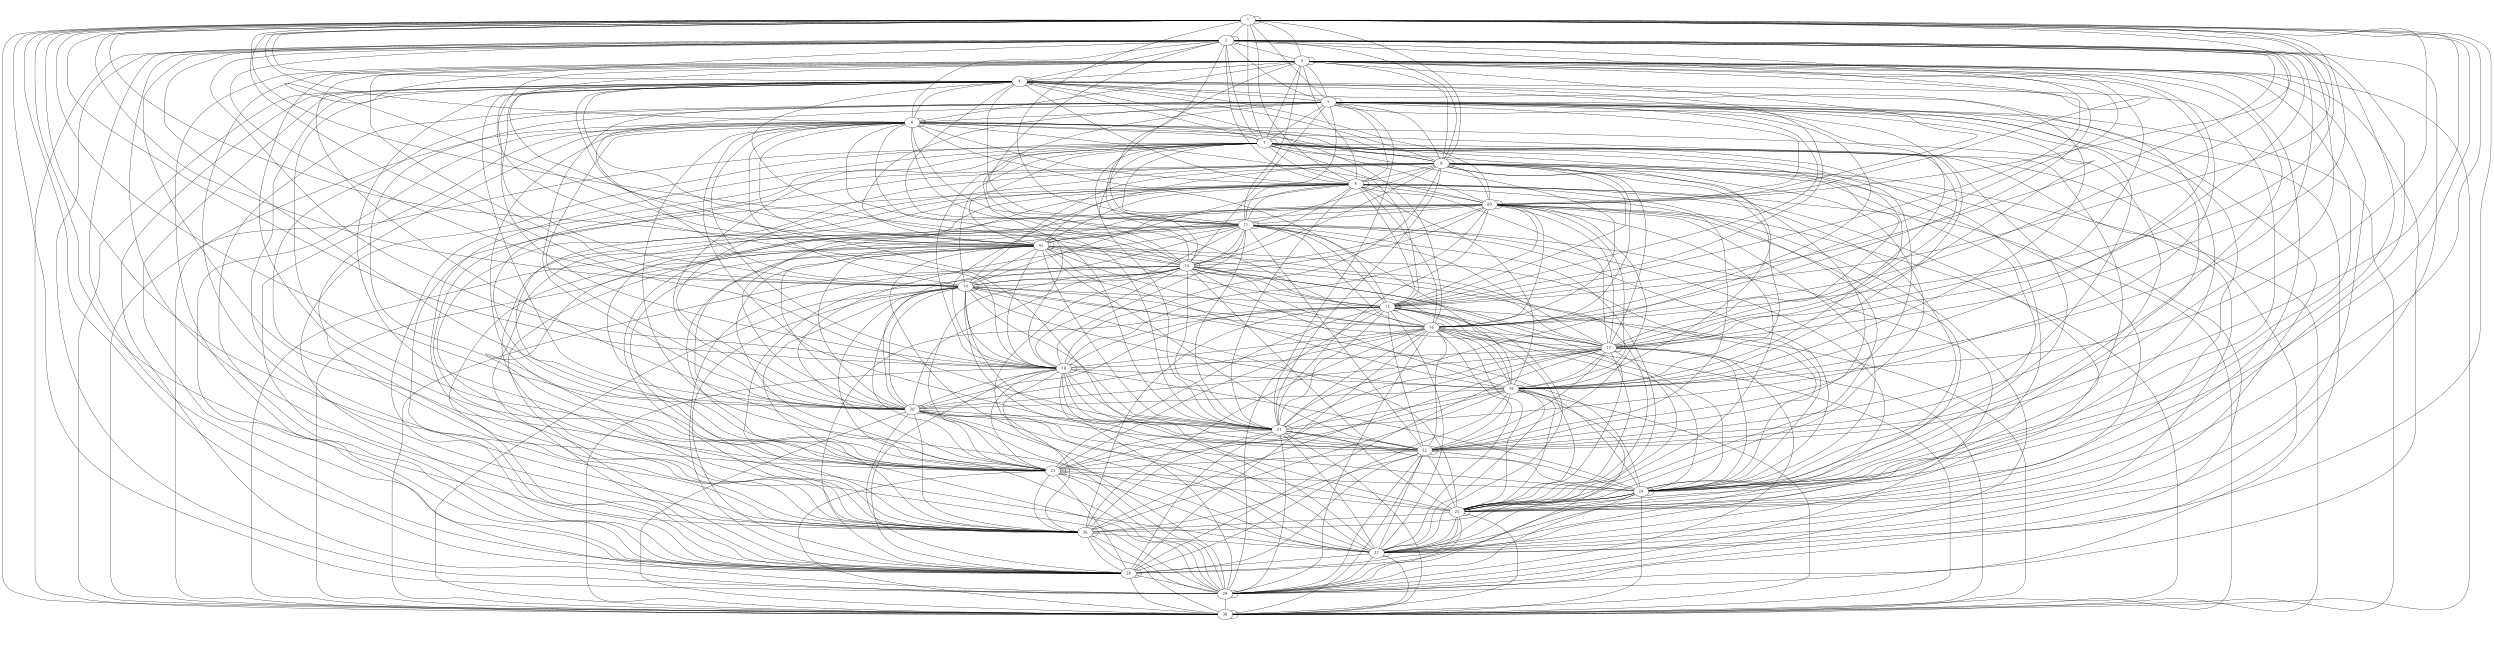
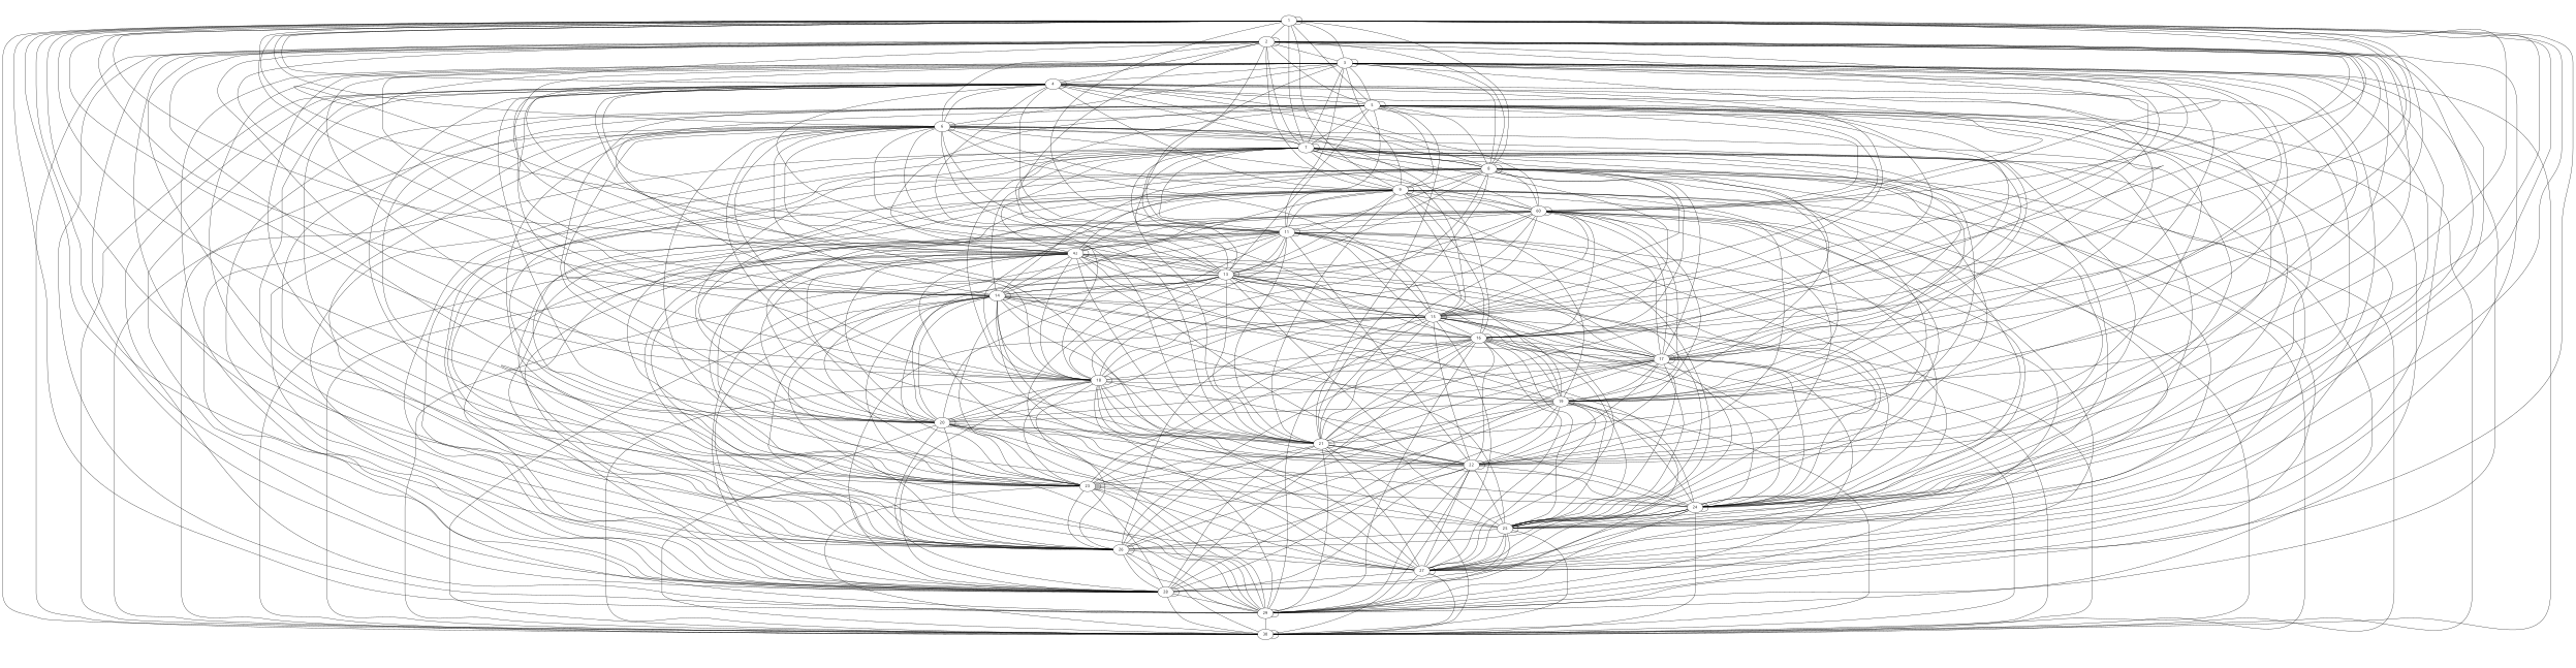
  graph {
    fontname=Ubuntu
    node [fontname=Ubuntu]
    edge [fontname=Ubuntu weight=108.0]
    1
    2
    3
    4
    5
    6
    7
    8
    9
    n10 [label=60]
    11
    n12 [label=42]
    13
    14
    15
    16
    17
    18
    19
    20
    21
    22
    23
    24
    25
    26
    27
    28
    29
    30
    1 -- 1 [weight=13.598434005136]
    1 -- 2 [weight=24.587387936]
    1 -- 3 [weight=5.391714761]
    1 -- 4 [weight=9.322699]
    1 -- 5 [weight=8.298019]
    1 -- 6 [weight=11.2603]
    1 -- 7 [weight=14.53413]
    1 -- 8 [weight=13.618054]
    1 -- 9 [weight=17.42282]
    1 -- n10 [weight=21.56454]
    1 -- 11 [weight=5.1390767]
    1 -- n12 [weight=7.646235]
    1 -- 13 [weight=5.9857684]
    1 -- 14 [weight=8.151683]
    1 -- 15 [weight=10.486686]
    1 -- 16 [weight=10.36001]
    1 -- 17 [weight=12.967632]
    1 -- 18 [weight=15.7596112]
    1 -- 19 [weight=4.34066354]
    1 -- 20 [weight=6.1131552]
    1 -- 21 [weight=6.56149]
    1 -- 22 [weight=6.82812]
    1 -- 23 [weight=6.746187]
    1 -- 24 [weight=6.76651]
    1 -- 25 [weight=7.4340377]
    1 -- 26 [weight=7.9024678]
    1 -- 27 [weight=7.88101]
    1 -- 28 [weight=7.639877]
    1 -- 29 [weight=7.72638]
    1 -- 30 [weight=9.394197]
    2 -- 2 [weight=54.41776311]
    2 -- 3 [weight=75.6400937]
    2 -- 4 [weight=18.211153]
    2 -- 5 [weight=25.15483]
    2 -- 6 [weight=24.3845]
    2 -- 7 [weight=29.60125]
    2 -- 8 [weight=35.12111]
    2 -- 9 [weight=34.97081]
    2 -- n10 [weight=40.96296]
    2 -- 11 [weight=47.28636]
    2 -- n12 [weight=15.03527]
    2 -- 13 [weight=18.82855]
    2 -- 14 [weight=16.345845]
    2 -- 15 [weight=19.76949]
    2 -- 16 [weight=23.33788]
    2 -- 17 [weight=23.81364]
    2 -- 18 [weight=27.62967]
    2 -- 19 [weight=31.625]
    2 -- 20 [weight=11.871718]
    2 -- 21 [weight=12.79977]
    2 -- 22 [weight=13.5755]
    2 -- 23 [weight=14.62]
    2 -- 24 [weight=16.486305]
    2 -- 25 [weight=15.63999]
    2 -- 26 [weight=16.1992]
    2 -- 27 [weight=17.0844]
    2 -- 28 [weight=18.168837]
    2 -- 29 [weight=20.29239]
    2 -- 30 [weight=17.96439]
    3 -- 3 [weight=122.4543538]
    3 -- 4 [weight=153.896198]
    3 -- 5 [weight=37.93058]
    3 -- 6 [weight=47.88778]
    3 -- 7 [weight=47.4453]
    3 -- 8 [weight=54.93554]
    3 -- 9 [weight=62.708]
    3 -- n10 [weight=63.42331]
    3 -- 11 [weight=71.62]
    3 -- n12 [weight=80.1436]
    3 -- 13 [weight=28.447641]
    3 -- 14 [weight=33.493]
    3 -- 15 [weight=30.20264]
    3 -- 16 [weight=34.856]
    3 -- 17 [weight=39.8]
    3 -- 18 [weight=40.735]
    3 -- 19 [weight=45.8031]
    3 -- 20 [weight=50.91315]
    3 -- 21 [weight=24.756838]
    3 -- 22 [weight=27.49171]
    3 -- 23 [weight=29.311]
    3 -- 24 [weight=30.96]
    3 -- 25 [weight=33.668]
    3 -- 26 [weight=30.651]
    3 -- 27 [weight=33.5]
    3 -- 28 [weight=35.19]
    3 -- 29 [weight=36.841]
    3 -- 30 [weight=39.723]
    4 -- 4 [weight=217.7185766]
    4 -- 5 [weight=259.3715]
    4 -- 6 [weight=64.49351]
    4 -- 7 [weight=77.4735]
    4 -- 8 [weight=77.4135]
    4 -- 9 [weight=87.175]
    4 -- n10 [weight=97.19]
    4 -- 11 [weight=98.936]
    4 -- n12 [weight=109.2654]
    4 -- 13 [weight=119.9924]
    4 -- 14 [weight=45.14179]
    4 -- 15 [weight=51.44387]
    4 -- 16 [weight=47.222]
    4 -- 17 [weight=53.24]
    4 -- 18 [weight=59.58]
    4 -- 19 [weight=60.917]
    4 -- 20 [weight=67.2732]
    4 -- 21 [weight=73.4894]
    4 -- 22 [weight=43.26717]
    4 -- 23 [weight=46.709]
    4 -- 24 [weight=49.16]
    4 -- 25 [weight=51.2]
    4 -- 26 [weight=54.91]
    4 -- 27 [weight=51.27]
    4 -- 28 [weight=54.9]
    4 -- 29 [weight=57.38]
    4 -- 30 [weight=59.573]
    5 -- 5 [weight=340.226008]
    5 -- 6 [weight=392.0905]
    5 -- 7 [weight=97.89013]
    5 -- 8 [weight=113.8989]
    5 -- 9 [weight=114.249]
    5 -- n10 [weight=126.247]
    5 -- 11 [weight=138.4]
    5 -- n12 [weight=141.335]
    5 -- 13 [weight=153.8252]
    5 -- 14 [weight=166.767]
    5 -- 15 [weight=65.02511]
    5 -- 16 [weight=72.59449]
    5 -- 17 [weight=67.68]
    5 -- 18 [weight=74.84]
    5 -- 19 [weight=82.66]
    5 -- 20 [weight=84.338]
    5 -- 21 [weight=91.949]
    5 -- 22 [weight=99.3]
    5 -- 23 [weight=65.28165]
    5 -- 24 [weight=69.46]
    5 -- 25 [weight=72.4]
    5 -- 26 [weight=75.0]
    5 -- 27 [weight=79.5]
    5 -- 28 [weight=76.06]
    5 -- 29 [weight=79.8]
    5 -- 30 [weight=82.6]
    6 -- 6 [weight=489.993177]
    6 -- 7 [weight=552.06731]
    6 -- 8 [weight=138.1189]
    6 -- 9 [weight=157.1631]
    6 -- n10 [weight=157.934]
    6 -- 11 [weight=172.228]
    6 -- n12 [weight=186.76]
    6 -- 13 [weight=190.49]
    6 -- 14 [weight=205.267]
    6 -- 15 [weight=220.4304]
    6 -- 16 [weight=88.05292]
    6 -- 17 [weight=96.94]
    6 -- 18 [weight=91.29]
    6 -- 19 [weight=99.4]
    6 -- 20 [weight=108.78]
    6 -- 21 [weight=110.68]
    6 -- 22 [weight=119.53]
    6 -- 23 [weight=128.13]
    6 -- 24 [weight=90.635]
    6 -- 25 [weight=95.6]
    6 -- 26 [weight=98.985]
    6 -- 27 [weight=102.0]
    6 -- 28
    6 -- 29 [weight=103.0]
    6 -- 30
    7 -- 7 [weight=667.04609]
    7 -- 8 [weight=739.32679]
    7 -- 9 [weight=185.1868]
    7 -- n10 [weight=207.271]
    7 -- 11 [weight=208.5]
    7 -- n12 [weight=225.015]
    7 -- 13 [weight=241.76]
    7 -- 14 [weight=246.32]
    7 -- 15 [weight=263.57]
    7 -- 16 [weight=280.954]
    7 -- 17 [weight=114.2013]
    7 -- 18 [weight=124.412]
    7 -- 19 [weight=117.56]
    7 -- 20 [weight=127.2]
    7 -- 21 [weight=138.0]
    7 -- 22 [weight=140.68]
    7 -- 23 [weight=150.72]
    7 -- 24 [weight=160.29]
    7 -- 25 [weight=119.203]
    7 -- 26 [weight=125.0]
    7 -- 27 [weight=129.0]
    7 -- 28 [weight=132.0]
    7 -- 29 [weight=139.0]
    7 -- 30 [weight=134.0]
    8 -- 8 [weight=871.40985]
    8 -- 9 [weight=953.898]
    8 -- n10 [weight=239.0969]
    8 -- 11 [weight=264.192]
    8 -- n12 [weight=265.924]
    8 -- 13 [weight=284.638]
    8 -- 14 [weight=303.66]
    8 -- 15 [weight=309.6]
    8 -- 16 [weight=328.79]
    8 -- 17 [weight=348.306]
    8 -- 18 [weight=143.4567]
    8 -- 19 [weight=154.87]
    8 -- 20 [weight=147.24]
    8 -- 21 [weight=158.1]
    8 -- 22 [weight=170.47]
    8 -- 23 [weight=173.55]
    8 -- 24 [weight=184.76]
    8 -- 25 [weight=195.47]
    8 -- 26 [weight=151.06]
    8 -- 27 [weight=157.8]
    8 -- 28 [weight=162.0]
    8 -- 29 [weight=166.0]
    8 -- 30 [weight=173.9]
    9 -- 9 [weight=1103.11743]
    9 -- n10 [weight=1195.80779]
    9 -- 11 [weight=299.86]
    9 -- n12 [weight=327.985]
    9 -- 13 [weight=330.212]
    9 -- 14 [weight=351.1]
    9 -- 15 [weight=372.31]
    9 -- 16 [weight=379.84]
    9 -- 17 [weight=400.851]
    9 -- 18 [weight=422.598]
    9 -- 19 [weight=175.8174]
    9 -- 20 [weight=188.535]
    9 -- 21 [weight=180.0]
    9 -- 22 [weight=192.1]
    9 -- 23 [weight=205.96]
    9 -- 24 [weight=209.54]
    9 -- 25 [weight=221.89]
    9 -- 26 [weight=233.6]
    9 -- 27 [weight=186.14]
    9 -- 28 [weight=193.2]
    9 -- 29 [weight=198.0]
    9 -- 30 [weight=203.0]
    n10 -- n10 [weight=1362.1991]
    n10 -- 11 [weight=1465.13444]
    n10 -- n12 [weight=367.5]
    n10 -- 13 [weight=398.65]
    n10 -- 14 [weight=401.38]
    n10 -- 15 [weight=424.4]
    n10 -- 16 [weight=447.74]
    n10 -- 17 [weight=456.68]
    n10 -- 18 [weight=479.76]
    n10 -- 19 [weight=503.67]
    n10 -- 20 [weight=211.2751]
    n10 -- 21 [weight=225.18]
    n10 -- 22 [weight=215.92]
    n10 -- 23 [weight=230.5]
    n10 -- 24 [weight=244.52]
    n10 -- 25 [weight=248.64]
    n10 -- 26 [weight=262.1]
    n10 -- 27 [weight=275.4]
    n10 -- 28 [weight=224.7]
    n10 -- 29 [weight=232.2]
    n10 -- 30 [weight=238.0]
    11 -- 11 [weight=1648.702]
    11 -- n12 [weight=1761.80481]
    11 -- 13 [weight=442.005]
    11 -- 14 [weight=476.18]
    11 -- 15 [weight=479.441]
    11 -- 16 [weight=504.55]
    11 -- 17 [weight=529.97]
    11 -- 18 [weight=540.43]
    11 -- 19 [weight=565.6]
    11 -- 20 [weight=591.6]
    11 -- 21 [weight=249.798]
    11 -- 22 [weight=265.07]
    11 -- 23 [weight=254.8]
    11 -- 24 [weight=270.8]
    11 -- 25 [weight=286.14]
    11 -- 26 [weight=290.9]
    11 -- 27 [weight=305.32]
    11 -- 28 [weight=319.53]
    11 -- 29 [weight=265.0]
    11 -- 30 [weight=274.4]
    n12 -- n12 [weight=1962.664]
    n12 -- 13 [weight=2085.97693]
    n12 -- 14 [weight=523.415]
    n12 -- 15 [weight=560.62]
    n12 -- 16 [weight=564.407]
    n12 -- 17 [weight=591.58]
    n12 -- 18 [weight=618.95]
    n12 -- 19 [weight=631.0]
    n12 -- 20 [weight=658.24]
    n12 -- 21 [weight=687.36]
    n12 -- 22 [weight=291.5004]
    n12 -- 23 [weight=308.5]
    n12 -- 24 [weight=296.74]
    n12 -- 25 [weight=314.4]
    n12 -- 26 [weight=330.81]
    n12 -- 27 [weight=336.15]
    n12 -- 28 [weight=351.63]
    n12 -- 29 [weight=367.03]
    n12 -- 30 [weight=310.8]
    13 -- 13 [weight=2304.14]
    13 -- 14 [weight=2437.65804]
    13 -- 15 [weight=611.74]
    13 -- 16 [weight=651.96]
    13 -- 17 [weight=656.3]
    13 -- 18 [weight=685.47]
    13 -- 19 [weight=714.71]
    13 -- 20 [weight=728.6]
    13 -- 21 [weight=757.7]
    13 -- 22 [weight=787.7]
    13 -- 23 [weight=336.274]
    13 -- 24 [weight=354.66]
    13 -- 25 [weight=343.6]
    13 -- 26 [weight=361.0]
    13 -- 27 [weight=378.55]
    13 -- 28 [weight=384.55]
    13 -- 29 [weight=400.98]
    13 -- 30 [weight=417.6]
    14 -- 14 [weight=2673.1774]
    14 -- 15 [weight=2816.90867]
    14 -- 16 [weight=706.994]
    14 -- 17 [weight=750.2]
    14 -- 18 [weight=755.13]
    14 -- 19 [weight=786.26]
    14 -- 20 [weight=817.22]
    14 -- 21 [weight=833.0]
    14 -- 22 [weight=864.0]
    14 -- 23 [weight=896.0]
    14 -- 24 [weight=384.163]
    14 -- 25 [weight=403.0]
    14 -- 26 [weight=392.2]
    14 -- 27 [weight=410.0]
    14 -- 28 [weight=429.32]
    14 -- 29 [weight=436.04]
    14 -- 30 [weight=453.37]
    15 -- 15 [weight=3069.8414]
    15 -- 16 [weight=3223.78059]
    15 -- 17 [weight=809.198]
    15 -- 18 [weight=855.47]
    15 -- 19 [weight=860.92]
    15 -- 20 [weight=893.98]
    15 -- 21 [weight=926.48]
    15 -- 22 [weight=944.5]
    15 -- 23 [weight=977.2]
    15 -- 24 [weight=1011.62]
    15 -- 25 [weight=435.17]
    15 -- 26 [weight=456.2]
    15 -- 27 [weight=441.1]
    15 -- 28 [weight=462.8]
    15 -- 29 [weight=483.13]
    15 -- 30 [weight=490.63]
    16 -- 16 [weight=3494.1877]
    16 -- 17 [weight=3658.34362]
    16 -- 18 [weight=918.374]
    16 -- 19 [weight=967.66]
    16 -- 20 [weight=973.7]
    16 -- 21 [weight=1008.62]
    16 -- 22 [weight=1042.48]
    16 -- 23 [weight=1062.9]
    16 -- 24 [weight=1097.2]
    16 -- 25 [weight=1133.72]
    16 -- 26 [weight=489.312]
    16 -- 27 [weight=511.96]
    16 -- 28 [weight=495.4]
    16 -- 29 [weight=518.7]
    16 -- 30 [weight=540.0]
    17 -- 17 [weight=3946.2908]
    17 -- 18 [weight=4120.6655]
    17 -- 19 [weight=1034.541]
    17 -- 20 [weight=1086.8]
    17 -- 21 [weight=1093.48]
    17 -- 22 [weight=1130.2]
    17 -- 23 [weight=1165.2]
    17 -- 24 [weight=1188.0]
    17 -- 25 [weight=1224.1]
    17 -- 26 [weight=1262.7]
    17 -- 27 [weight=546.588]
    17 -- 28 [weight=571.1]
    17 -- 29 [weight=552.8]
    17 -- 30 [weight=577.8]
    18 -- 18 [weight=4426.2227]
    18 -- 19 [weight=4610.86998]
    18 -- 20 [weight=1157.726]
    18 -- 21 [weight=1213.1]
    18 -- 22 [weight=1220.3]
    18 -- 23 [weight=1258.86]
    18 -- 24 [weight=1294.8]
    18 -- 25 [weight=1320.3]
    18 -- 26 [weight=1357.8]
    18 -- 27 [weight=1397.2]
    18 -- 28 [weight=607.02]
    18 -- 29 [weight=632.48]
    18 -- 30 [weight=613.3]
    19 -- 19 [weight=4934.0482]
    19 -- 20 [weight=5128.8576]
    19 -- 21 [weight=1287.956]
    19 -- 22 [weight=1346.33]
    19 -- 23 [weight=1354.17]
    19 -- 24 [weight=1394.5]
    19 -- 25 [weight=1430.9]
    19 -- 26 [weight=1460.0]
    19 -- 27 [weight=1504.5]
    19 -- 28 [weight=1541.05]
    19 -- 29 [weight=670.608]
    19 -- 30 [weight=697.51]
    20 -- 20 [weight=5469.8614]
    20 -- 21 [weight=5674.9034]
    20 -- 22 [weight=1425.257]
    20 -- 23 [weight=1486.67]
    20 -- 24 [weight=1495.1]
    20 -- 25 [weight=1537.22]
    20 -- 26 [weight=1575.6]
    20 -- 27 [weight=1606.0]
    20 -- 28 [weight=1646.0]
    20 -- 29 [weight=1690.5]
    20 -- 30 [weight=737.366]
    21 -- 21 [weight=6033.754]
    21 -- 22 [weight=6249.0223]
-   21 -- 23 [weight=1569.656]
    21 -- 24 [weight=1634.0]
    21 -- 25 [weight=1643.21]
    21 -- 26 [weight=1687.0]
    21 -- 27 [weight=1724.0]
    21 -- 28 [weight=1758.0]
    21 -- 29 [weight=1800.0]
    21 -- 30 [weight=1846.8]
    22 -- 22 [weight=6625.807]
    22 -- 23 [weight=6851.3106]
    22 -- 24 [weight=1721.183]
    22 -- 25 [weight=1788.7]
    22 -- 26 [weight=1798.43]
    22 -- 27 [weight=1844.0]
    22 -- 28 [weight=1880.0]
    22 -- 29 [weight=1918.0]
    22 -- 30 [weight=1961.0]
    23 -- 23 [weight=7246.122]
    23 -- 24 [weight=7481.8625]
    23 -- 25 [weight=1879.87]
    23 -- 26 [weight=1950.4]
    23 -- 27 [weight=1960.83]
    23 -- 28 [weight=2008.1]
    23 -- 29 [weight=2044.0]
    23 -- 30 [weight=2085.0]
    24 -- 24 [weight=7894.799]
    24 -- 25 [weight=8140.7869]
    24 -- 26 [weight=2045.759]
    24 -- 27 [weight=2119.4]
    24 -- 28 [weight=2130.46]
    24 -- 29 [weight=2179.4]
    24 -- 30 [weight=2214.0]
    25 -- 25 [weight=8571.948]
    25 -- 26 [weight=8828.1875]
    25 -- 27 [weight=2218.876]
    25 -- 28 [weight=2295.6]
    25 -- 29 [weight=2307.0]
    25 -- 30 [weight=2358.0]
    26 -- 26 [weight=9277.681]
    26 -- 27 [weight=9544.183]
    26 -- 28 [weight=2399.259]
    26 -- 29 [weight=2479.1]
    26 -- 30 [weight=2491.5]
    27 -- 27 [weight=10012.122]
    27 -- 28 [weight=10288.8858]
    27 -- 29 [weight=2586.954]
    27 -- 30 [weight=2669.9]
    28 -- 28 [weight=10775.386]
    28 -- 29 [weight=11062.4309]
    28 -- 30 [weight=2781.996]
    29 -- 29 [weight=11567.612]
    29 -- 30 [weight=11864.9394]
    30 -- 30 [weight=12388.928]
  }
